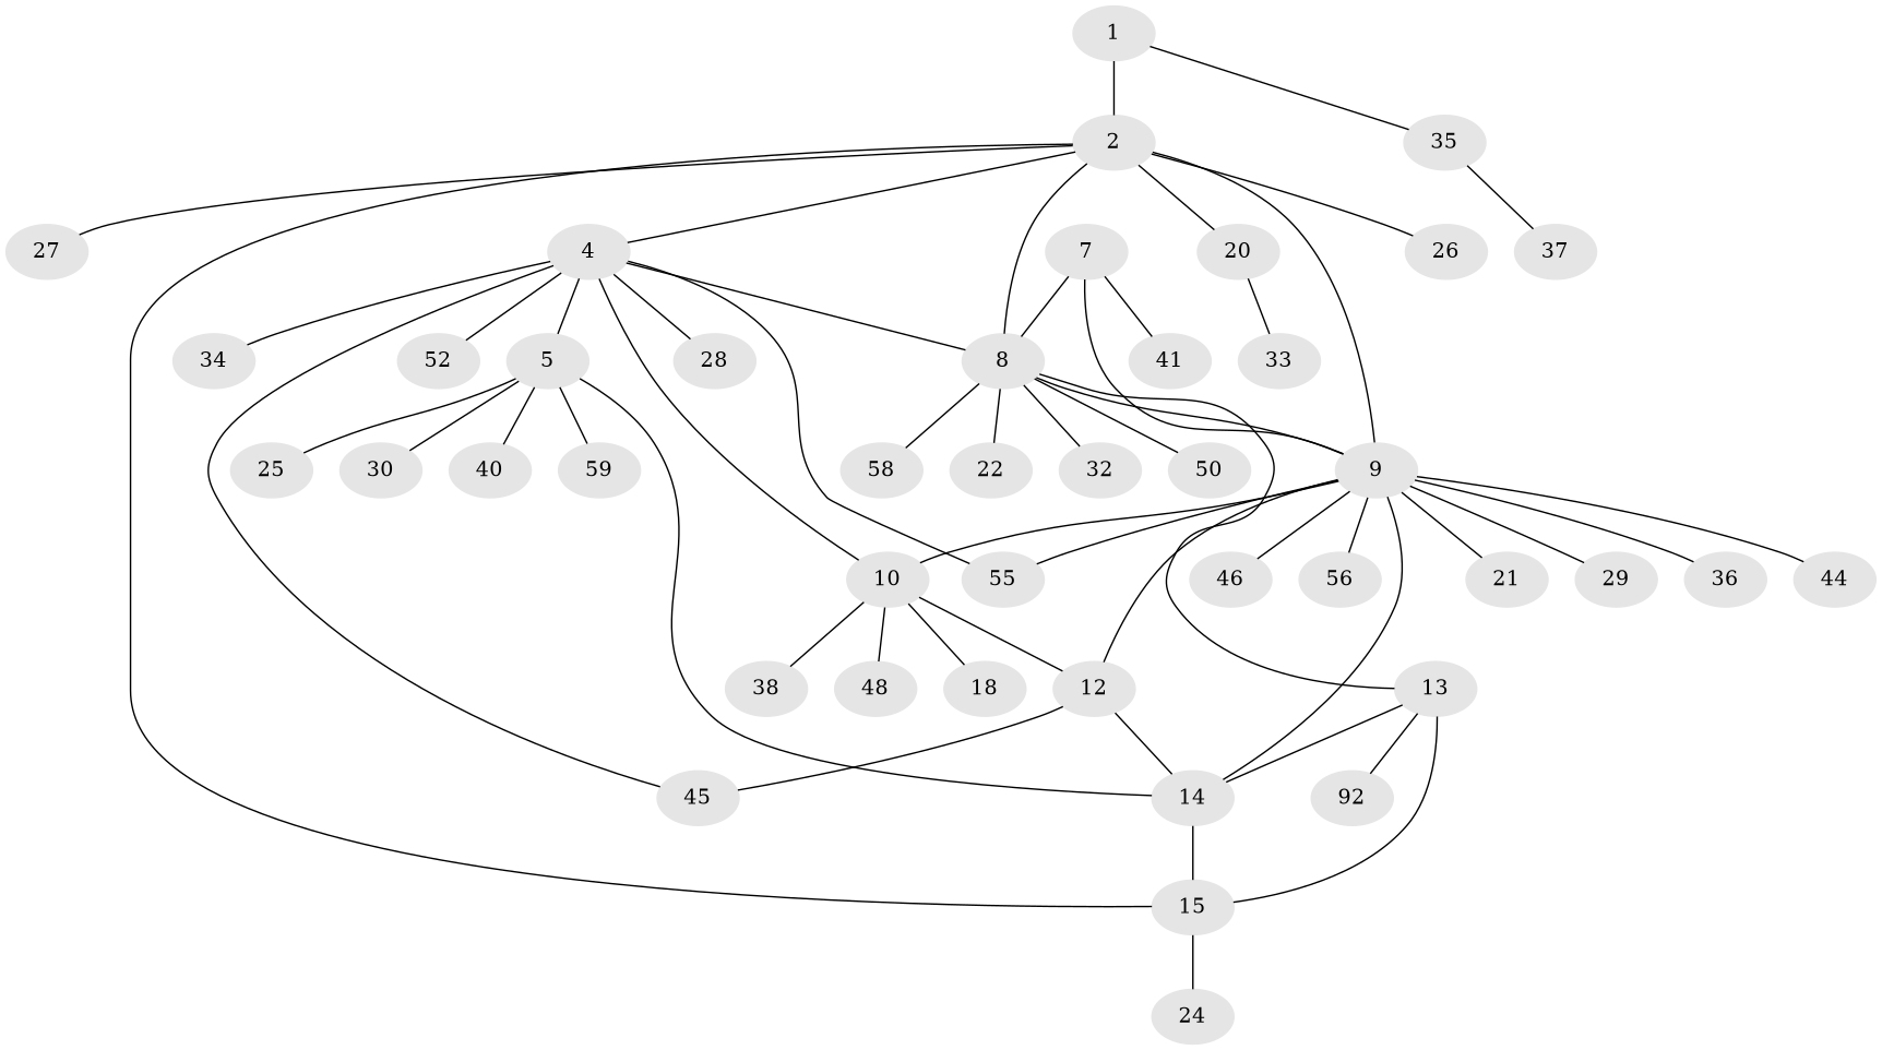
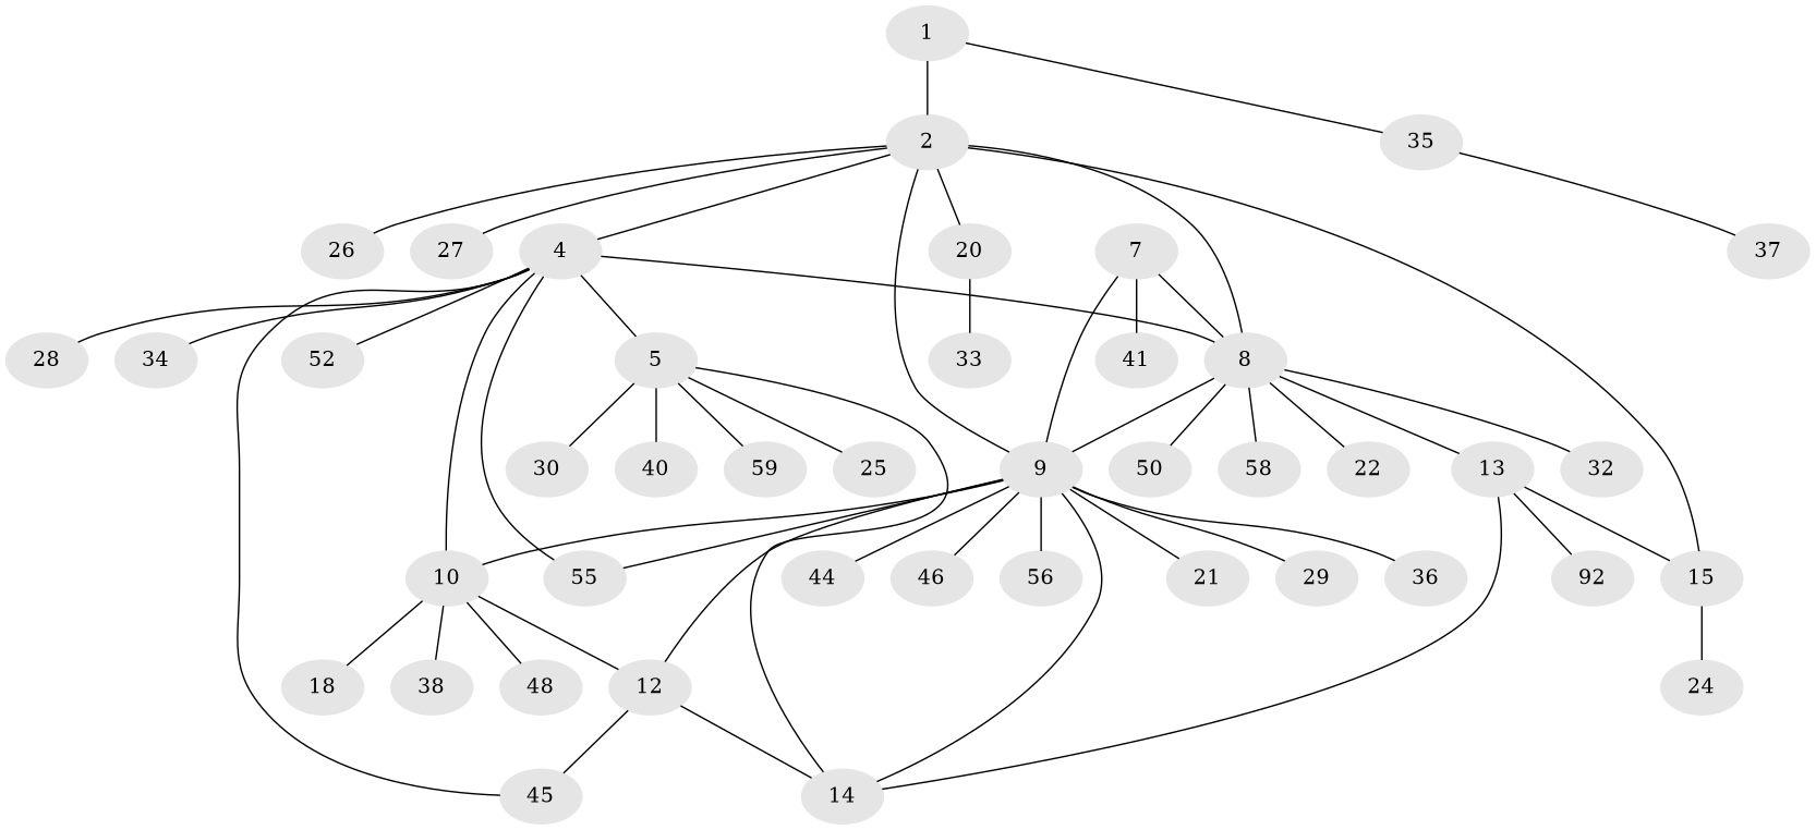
  graph {
    node [color=gray90 style=filled]
    1 [super="+31"]
    2 [super="+3"]
    35 [super="+51"]
    4 [super="+6"]
    8 [super="+49"]
    9 [super="+11"]
    15 [super="+43"]
    20
    26 [super="+39"]
    27
    37
    5 [super="+19"]
    10 [super="+23"]
    28
    34
    45
    52
    55
    13 [super="+17"]
    22
    32
    50
    58
    14 [super="+53"]
    12 [super="+54"]
    21
    29
    36
    44
    46
    56
    24
    33
    25
    30 [super="+47"]
    40 [super="+60"]
    59
    18
    38
    48
    7 [super="+16"]
    41
    n43 [label=92]
    1 -- 2 [weight=2]
    1 -- 35
    2 -- 4
    2 -- 8
    2 -- 9
    2 -- 15
    2 -- 20
    2 -- 26
    2 -- 27
    35 -- 37
    4 -- 8
    4 -- 5 [weight=2]
    4 -- 10
    4 -- 28
    4 -- 34
    4 -- 45
    4 -- 52
    4 -- 55
    8 -- 9
    8 -- 13
    8 -- 22
    8 -- 32
    8 -- 50
    8 -- 58
    9 -- 10
    9 -- 55
    9 -- 14
    9 -- 12
    9 -- 21
    9 -- 29
    9 -- 36
    9 -- 44
    9 -- 46
    9 -- 56
    15 -- 24
    20 -- 33
    5 -- 14
    5 -- 25
    5 -- 30
    5 -- 40
    5 -- 59
    10 -- 12
    10 -- 18
    10 -- 38
    10 -- 48
    13 -- 15
    13 -- 14
    13 -- n43
-   14 -- 15
    12 -- 45
    12 -- 14
    7 -- 8
    7 -- 9
    7 -- 41
  }
